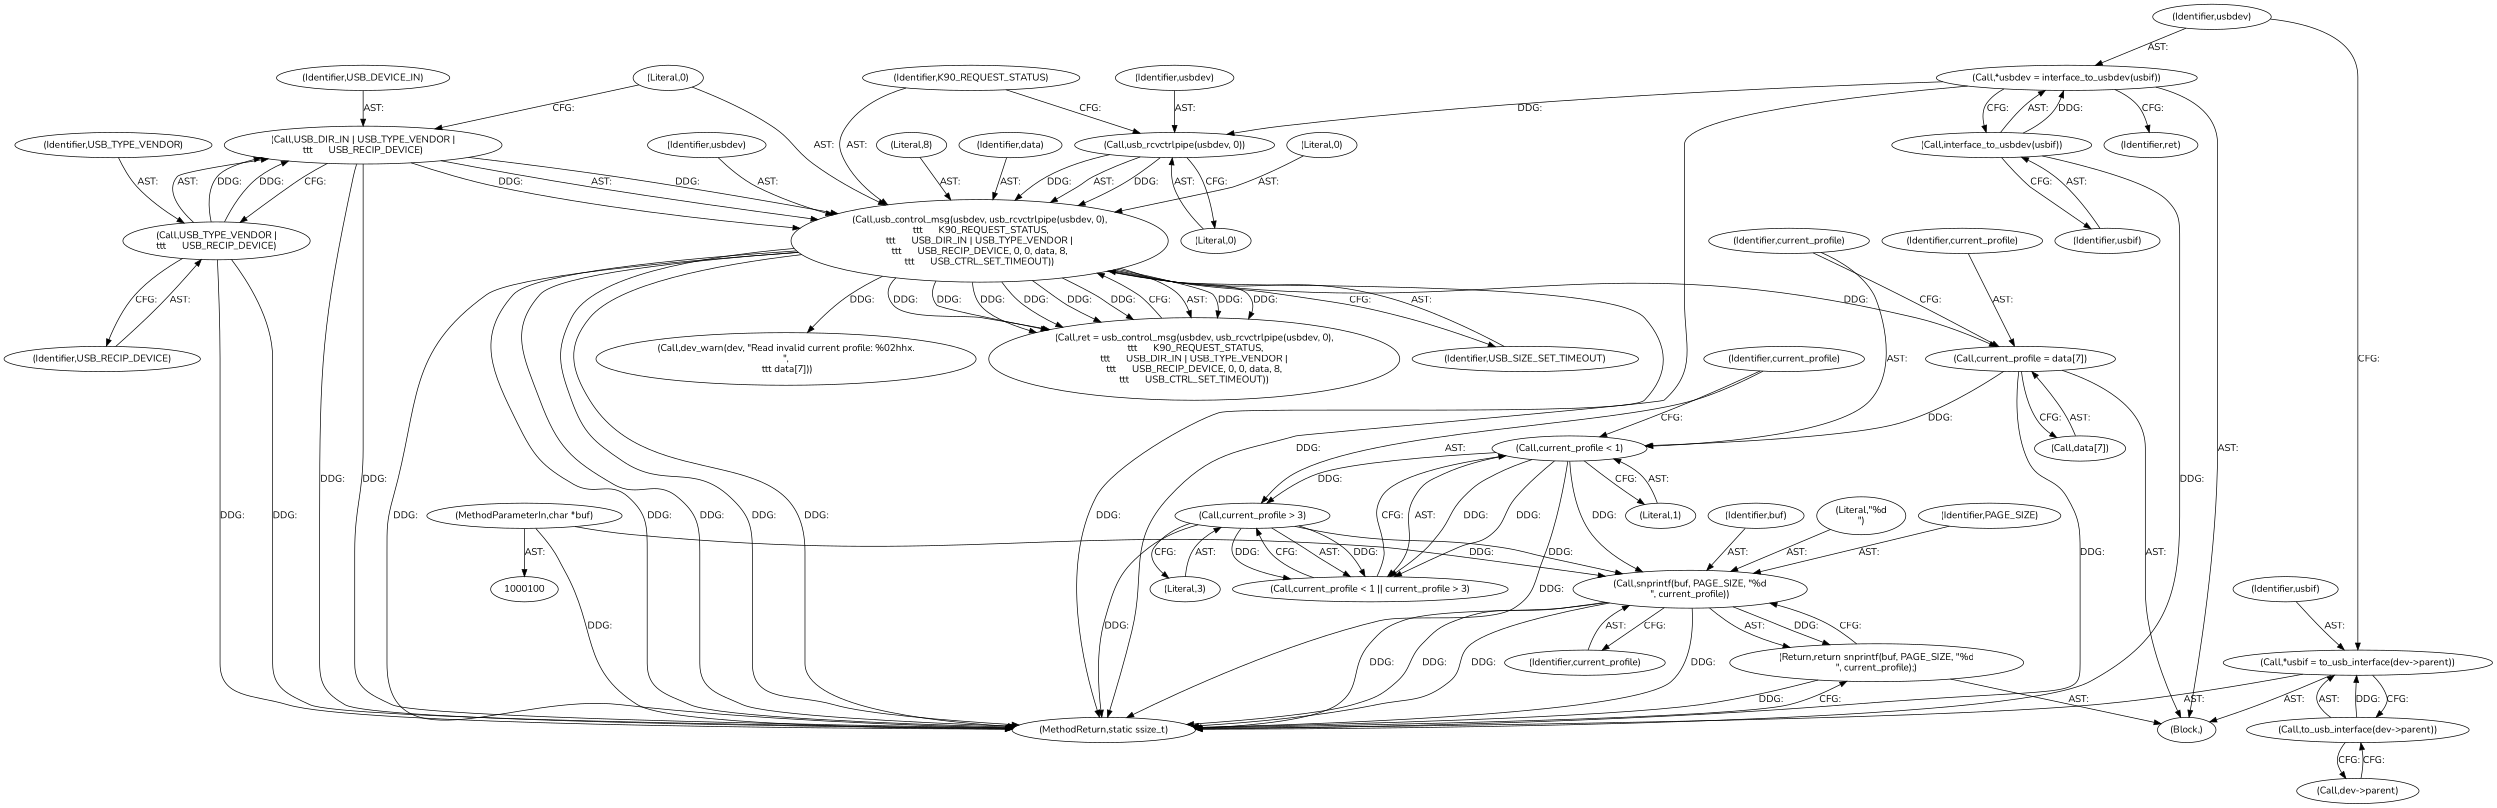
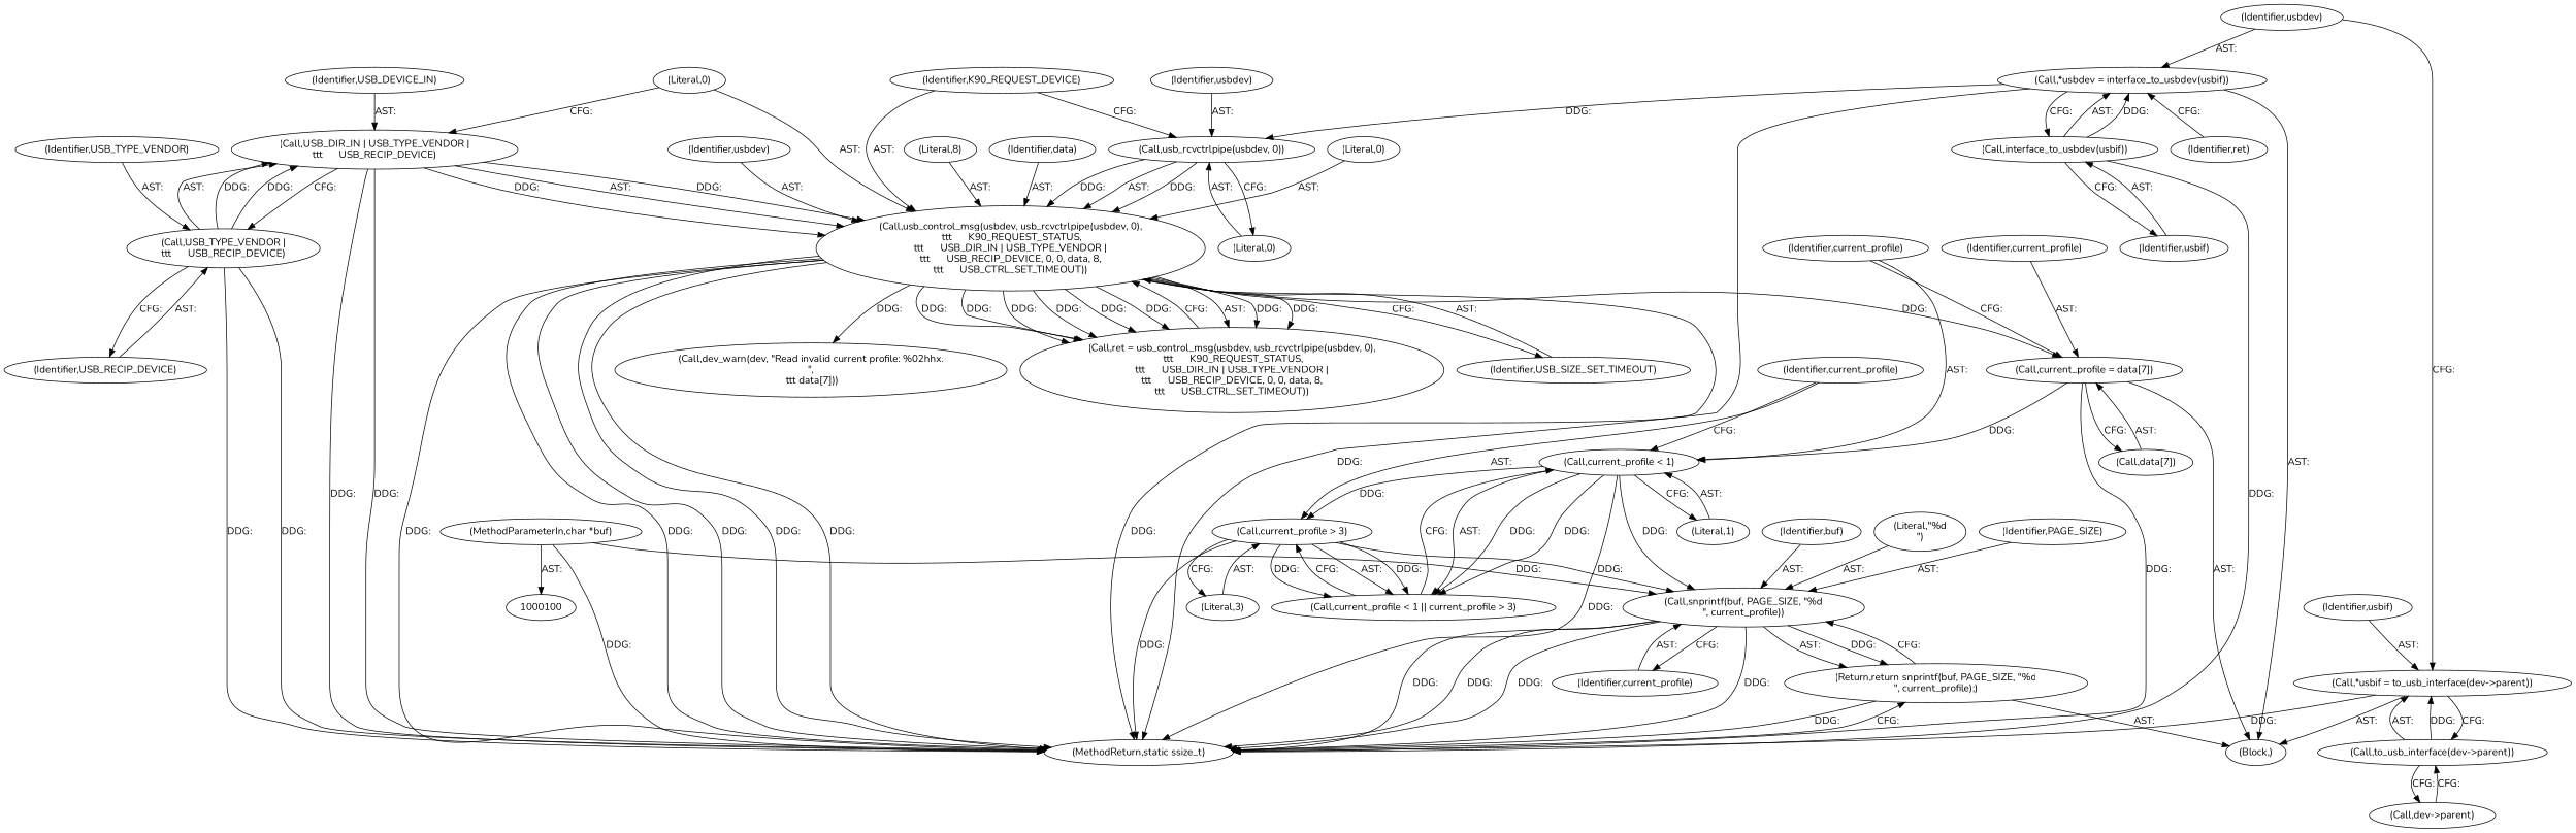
  digraph {
    fontname=Nunito
    node [fontname=Nunito]
    edge [fontname=Nunito]
    n1 [label="(Call,snprintf(buf, PAGE_SIZE, \"%d\n\", current_profile))"]
    n2 [label="(Return,return snprintf(buf, PAGE_SIZE, \"%d\n\", current_profile);)"]
    n3 [label="(Identifier,current_profile)"]
    n4 [label="(MethodReturn,static ssize_t)"]
    n5 [label="(Block,)"]
    n6 [label="(MethodParameterIn,char *buf)"]
    1000100
    n8 [label="(Call,current_profile < 1)"]
    n9 [label="(Call,current_profile > 3)"]
    n10 [label="(Call,current_profile < 1 || current_profile > 3)"]
    n11 [label="(Literal,1)"]
    n12 [label="(Literal,3)"]
    n13 [label="(Call,current_profile = data[7])"]
    n14 [label="(Call,data[7])"]
    n15 [label="(Call,usb_control_msg(usbdev, usb_rcvctrlpipe(usbdev, 0),\n \t\t\t      K90_REQUEST_STATUS,\n\t\t\t      USB_DIR_IN | USB_TYPE_VENDOR |\n\t\t\t      USB_RECIP_DEVICE, 0, 0, data, 8,\n\t\t\t      USB_CTRL_SET_TIMEOUT))"]
    n16 [label="(Identifier,USB_SIZE_SET_TIMEOUT)"]
    n17 [label="(Call,ret = usb_control_msg(usbdev, usb_rcvctrlpipe(usbdev, 0),\n \t\t\t      K90_REQUEST_STATUS,\n\t\t\t      USB_DIR_IN | USB_TYPE_VENDOR |\n\t\t\t      USB_RECIP_DEVICE, 0, 0, data, 8,\n\t\t\t      USB_CTRL_SET_TIMEOUT))"]
    n18 [label="(Call,dev_warn(dev, \"Read invalid current profile: %02hhx.\n\",\n \t\t\t data[7]))"]
    n19 [label="(Call,usb_rcvctrlpipe(usbdev, 0))"]
    n20 [label="(Literal,0)"]
    n21 [label="(Call,*usbdev = interface_to_usbdev(usbif))"]
    n22 [label="(Call,interface_to_usbdev(usbif))"]
    n23 [label="(Identifier,usbif)"]
    n24 [label="(Call,*usbif = to_usb_interface(dev->parent))"]
    n25 [label="(Call,to_usb_interface(dev->parent))"]
    n26 [label="(Call,dev->parent)"]
    n27 [label="(Call,USB_DIR_IN | USB_TYPE_VENDOR |\n\t\t\t      USB_RECIP_DEVICE)"]
    n28 [label="(Call,USB_TYPE_VENDOR |\n\t\t\t      USB_RECIP_DEVICE)"]
    n29 [label="(Identifier,USB_RECIP_DEVICE)"]
    n30 [label="(Identifier,ret)"]
    n31 [label="(Identifier,buf)"]
    n32 [label="(Identifier,current_profile)"]
    n33 [label="(Literal,\"%d\n\")"]
    n34 [label="(Identifier,current_profile)"]
    n35 [label="(Literal,8)"]
    n36 [label="(Identifier,data)"]
    n37 [label="(Identifier,usbif)"]
    n38 [label="(Identifier,USB_DEVICE_IN)"]
    n39 [label="(Literal,0)"]
    n40 [label="(Identifier,USB_TYPE_VENDOR)"]
    n41 [label="(Identifier,usbdev)"]
-   n42 [label="(Identifier,K90_REQUEST_STATUS)"]
+   n42 [label="(Identifier,K90_REQUEST_DEVICE)"]
    n43 [label="(Identifier,usbdev)"]
    n44 [label="(Identifier,PAGE_SIZE)"]
    n45 [label="(Literal,0)"]
    n46 [label="(Identifier,current_profile)"]
    n47 [label="(Identifier,usbdev)"]
    n1 -> n2 [label="AST: "]
    n1 -> n2 [label="DDG: "]
    n1 -> n3 [label="CFG: "]
    n1 -> n4 [label="DDG: "]
    n1 -> n4 [label="DDG: "]
    n1 -> n4 [label="DDG: "]
    n1 -> n4 [label="DDG: "]
    n2 -> n1 [label="CFG: "]
    n2 -> n4 [label="DDG: "]
    n2 -> n5 [label="AST: "]
    n3 -> n1 [label="AST: "]
    n4 -> n2 [label="CFG: "]
    n6 -> n1 [label="DDG: "]
    n6 -> n4 [label="DDG: "]
    n6 -> 1000100 [label="AST: "]
    n8 -> n1 [label="DDG: "]
    n8 -> n4 [label="DDG: "]
    n8 -> n9 [label="DDG: "]
    n8 -> n10 [label="AST: "]
    n8 -> n10 [label="DDG: "]
    n8 -> n10 [label="DDG: "]
    n8 -> n11 [label="CFG: "]
    n9 -> n1 [label="DDG: "]
    n9 -> n4 [label="DDG: "]
    n9 -> n10 [label="AST: "]
    n9 -> n10 [label="DDG: "]
    n9 -> n10 [label="DDG: "]
    n9 -> n12 [label="CFG: "]
    n10 -> n8 [label="CFG: "]
    n10 -> n9 [label="CFG: "]
    n11 -> n8 [label="AST: "]
    n12 -> n9 [label="AST: "]
    n13 -> n4 [label="DDG: "]
    n13 -> n5 [label="AST: "]
    n13 -> n8 [label="DDG: "]
    n13 -> n14 [label="CFG: "]
    n14 -> n13 [label="AST: "]
    n15 -> n4 [label="DDG: "]
    n15 -> n4 [label="DDG: "]
    n15 -> n4 [label="DDG: "]
    n15 -> n4 [label="DDG: "]
    n15 -> n4 [label="DDG: "]
    n15 -> n4 [label="DDG: "]
    n15 -> n13 [label="DDG: "]
    n15 -> n16 [label="CFG: "]
    n15 -> n17 [label="AST: "]
    n15 -> n17 [label="DDG: "]
    n15 -> n17 [label="DDG: "]
    n15 -> n17 [label="DDG: "]
    n15 -> n17 [label="DDG: "]
    n15 -> n17 [label="DDG: "]
    n15 -> n17 [label="DDG: "]
    n15 -> n17 [label="DDG: "]
    n15 -> n17 [label="DDG: "]
    n15 -> n18 [label="DDG: "]
    n16 -> n15 [label="AST: "]
    n17 -> n15 [label="CFG: "]
    n19 -> n15 [label="AST: "]
    n19 -> n15 [label="DDG: "]
    n19 -> n15 [label="DDG: "]
    n19 -> n20 [label="CFG: "]
    n20 -> n19 [label="AST: "]
    n21 -> n4 [label="DDG: "]
    n21 -> n5 [label="AST: "]
    n21 -> n19 [label="DDG: "]
    n21 -> n22 [label="CFG: "]
    n22 -> n4 [label="DDG: "]
    n22 -> n21 [label="AST: "]
    n22 -> n21 [label="DDG: "]
    n22 -> n23 [label="CFG: "]
    n23 -> n22 [label="AST: "]
-   n24 -> n4 [label="AST: "]
+   n24 -> n4 [label="DDG: "]
    n24 -> n5 [label="AST: "]
    n24 -> n25 [label="CFG: "]
    n25 -> n24 [label="AST: "]
    n25 -> n24 [label="DDG: "]
    n25 -> n26 [label="CFG: "]
    n26 -> n25 [label="CFG: "]
    n27 -> n4 [label="DDG: "]
    n27 -> n4 [label="DDG: "]
    n27 -> n15 [label="AST: "]
    n27 -> n15 [label="DDG: "]
    n27 -> n15 [label="DDG: "]
    n27 -> n28 [label="CFG: "]
    n28 -> n4 [label="DDG: "]
    n28 -> n4 [label="DDG: "]
    n28 -> n27 [label="AST: "]
    n28 -> n27 [label="DDG: "]
    n28 -> n27 [label="DDG: "]
    n28 -> n29 [label="CFG: "]
    n29 -> n28 [label="AST: "]
-   n21 -> n30 [label="CFG: "]
+   n30 -> n21 [label="CFG: "]
    n31 -> n1 [label="AST: "]
    n32 -> n13 [label="AST: "]
    n33 -> n1 [label="AST: "]
    n34 -> n8 [label="CFG: "]
    n34 -> n9 [label="AST: "]
    n35 -> n15 [label="AST: "]
    n36 -> n15 [label="AST: "]
    n37 -> n24 [label="AST: "]
    n38 -> n27 [label="AST: "]
    n39 -> n15 [label="AST: "]
    n39 -> n27 [label="CFG: "]
    n40 -> n28 [label="AST: "]
    n41 -> n19 [label="AST: "]
    n42 -> n15 [label="AST: "]
    n42 -> n19 [label="CFG: "]
    n43 -> n21 [label="AST: "]
    n43 -> n24 [label="CFG: "]
    n44 -> n1 [label="AST: "]
    n45 -> n15 [label="AST: "]
    n46 -> n8 [label="AST: "]
    n46 -> n13 [label="CFG: "]
    n47 -> n15 [label="AST: "]
  }
